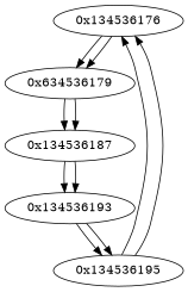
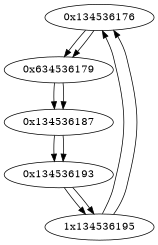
  digraph {
    n1 [label="0x134536176"]
    n2 [label="0x634536179"]
    n3 [label="0x134536187"]
    n4 [label="0x134536193"]
-   n5 [label="0x134536195"]
+   n5 [label="1x134536195"]
    n1 -> n2
    n1 -> n2
    n2 -> n3
    n2 -> n3
    n3 -> n4
    n3 -> n4
    n4 -> n5
    n4 -> n5
    n5 -> n1
    n5 -> n1
  }
